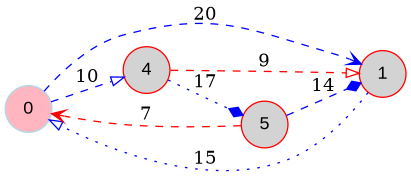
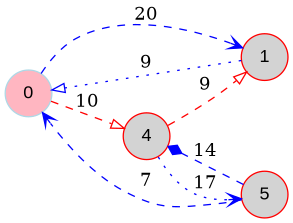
  digraph {
    rankdir=LR
    node [color=red fillcolor=lightgrey fontname=Arial shape=circle style=filled]
    edge [arrowhead=onormal color=blue style=dashed]
    0 [color=lightblue fillcolor=lightpink]
    1
    4
    n4 [label=5]
    0 -> 1 [arrowhead=vee label=20]
-   0 -> 4 [label=10]
-   1 -> 0 [label=15 style=dotted]
+   0 -> 4 [color=red label=10]
+   1 -> 0 [label=9 style=dotted]
    4 -> 1 [color=red label=9]
-   4 -> n4 [arrowhead=diamond label=17 style=dotted]
-   n4 -> 0 [arrowhead=vee color=red label=7]
-   n4 -> 1 [arrowhead=diamond label=14]
+   4 -> n4 [arrowhead=vee label=17 style=dotted]
+   n4 -> 0 [arrowhead=vee label=7]
+   n4 -> 4 [arrowhead=diamond label=14]
  }
